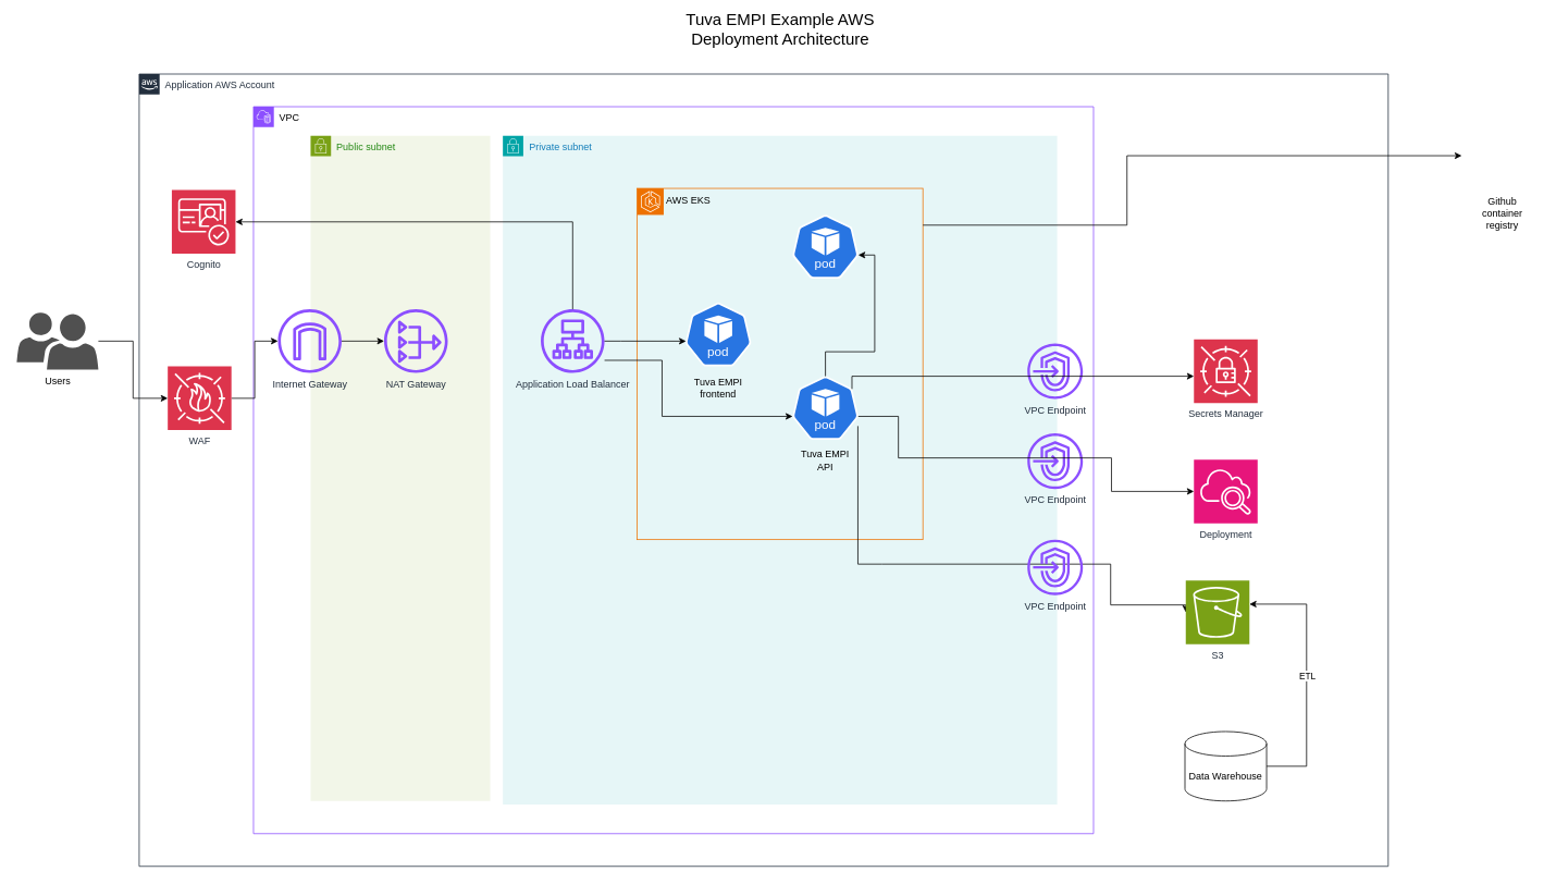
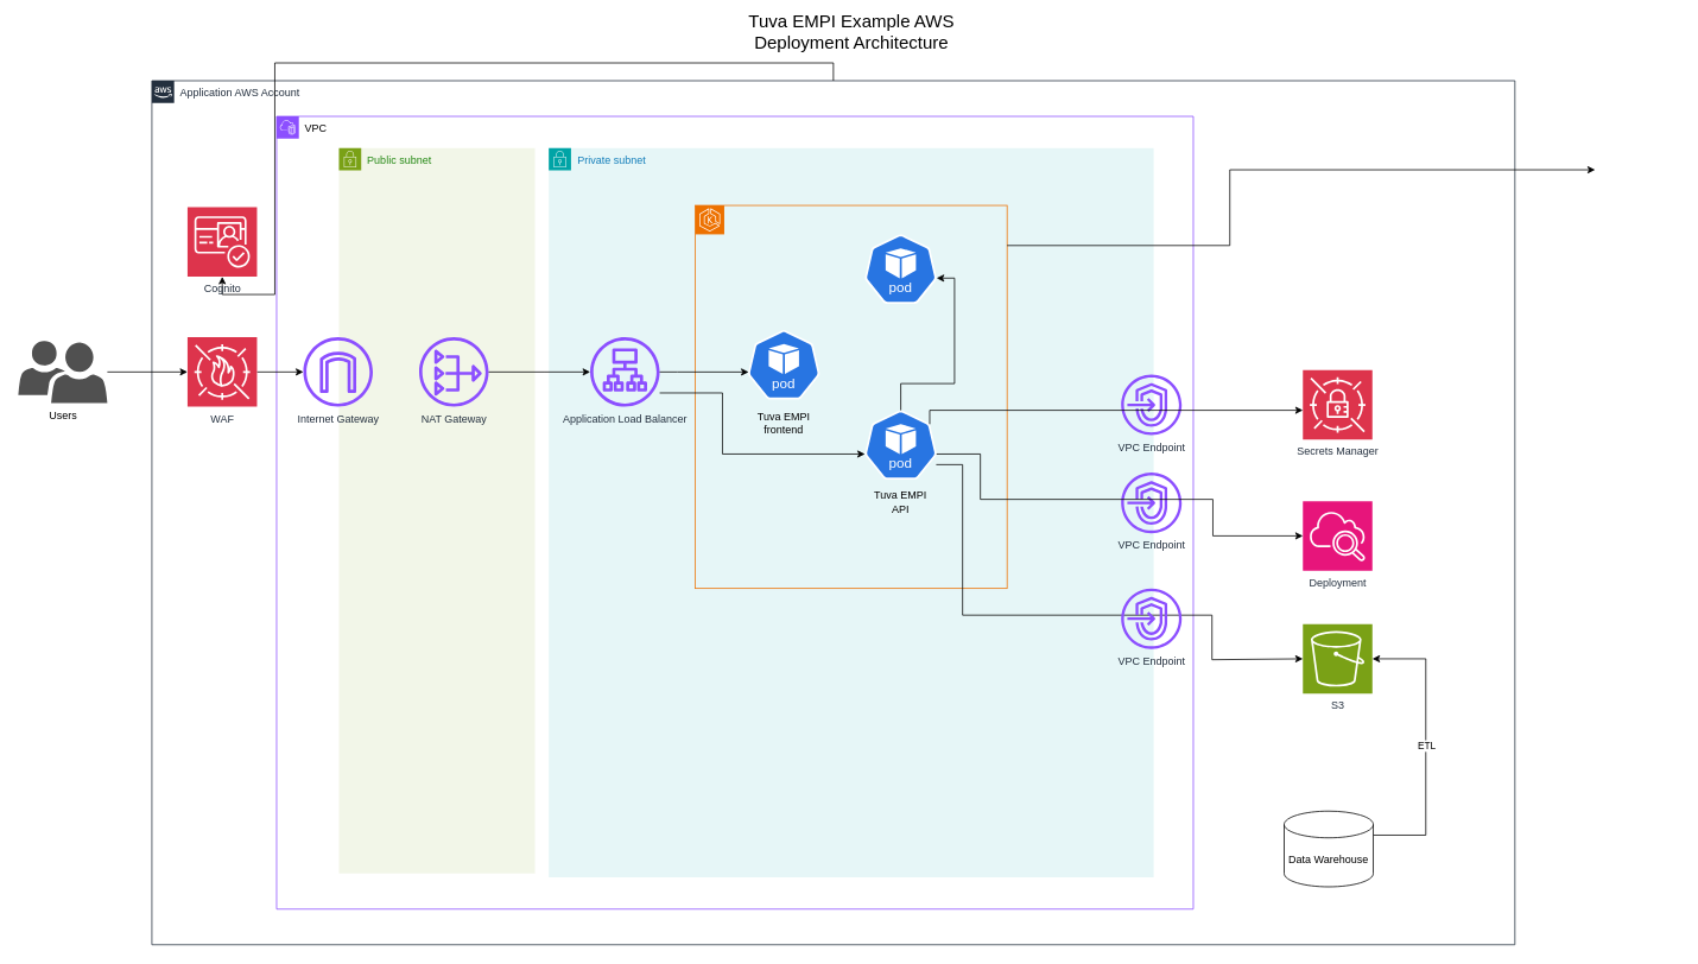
  <mxCell id="0" />
  <mxCell id="1" parent="0" />
  <mxCell id="2" value="Public subnet" style="points=[[0,0],[0.25,0],[0.5,0],[0.75,0],[1,0],[1,0.25],[1,0.5],[1,0.75],[1,1],[0.75,1],[0.5,1],[0.25,1],[0,1],[0,0.75],[0,0.5],[0,0.25]];outlineConnect=0;gradientColor=none;html=1;whiteSpace=wrap;fontSize=12;fontStyle=0;container=1;pointerEvents=0;collapsible=0;recursiveResize=0;shape=mxgraph.aws4.group;grIcon=mxgraph.aws4.group_security_group;grStroke=0;strokeColor=#7AA116;fillColor=#F2F6E8;verticalAlign=top;align=left;spacingLeft=30;fontColor=#248814;dashed=0;" parent="1" vertex="1"><mxGeometry x="380" y="165.5" width="220" height="814.5" as="geometry" /></mxCell>
- <mxCell id="3" style="edgeStyle=orthogonalEdgeStyle;rounded=0;orthogonalLoop=1;jettySize=auto;html=1;startArrow=none;startFill=0;" parent="2" source="4" target="5" edge="1"><mxGeometry relative="1" as="geometry"><mxPoint x="48" y="251.5" as="sourcePoint" /><mxPoint x="90" y="251.5" as="targetPoint" /><Array as="points" /></mxGeometry></mxCell>
  <mxCell id="4" value="Internet Gateway" style="sketch=0;outlineConnect=0;fontColor=#232F3E;gradientColor=none;fillColor=#8C4FFF;strokeColor=none;dashed=0;verticalLabelPosition=bottom;verticalAlign=top;align=center;html=1;fontSize=12;fontStyle=0;aspect=fixed;pointerEvents=1;shape=mxgraph.aws4.internet_gateway;" parent="2" vertex="1"><mxGeometry x="-40" y="212.5" width="78" height="78" as="geometry" /></mxCell>
  <mxCell id="5" value="NAT Gateway" style="sketch=0;outlineConnect=0;fontColor=#232F3E;gradientColor=none;fillColor=#8C4FFF;strokeColor=none;dashed=0;verticalLabelPosition=bottom;verticalAlign=top;align=center;html=1;fontSize=12;fontStyle=0;aspect=fixed;pointerEvents=1;shape=mxgraph.aws4.nat_gateway;" parent="2" vertex="1"><mxGeometry x="90" y="212.5" width="78" height="78" as="geometry" /></mxCell>
  <mxCell id="6" value="Private subnet" style="points=[[0,0],[0.25,0],[0.5,0],[0.75,0],[1,0],[1,0.25],[1,0.5],[1,0.75],[1,1],[0.75,1],[0.5,1],[0.25,1],[0,1],[0,0.75],[0,0.5],[0,0.25]];outlineConnect=0;gradientColor=none;html=1;whiteSpace=wrap;fontSize=12;fontStyle=0;container=1;pointerEvents=0;collapsible=0;recursiveResize=0;shape=mxgraph.aws4.group;grIcon=mxgraph.aws4.group_security_group;grStroke=0;strokeColor=#00A4A6;fillColor=#E6F6F7;verticalAlign=top;align=left;spacingLeft=30;fontColor=#147EBA;dashed=0;" parent="1" vertex="1"><mxGeometry x="615.5" y="165.5" width="679" height="819" as="geometry" /></mxCell>
  <mxCell id="7" value="" style="group" parent="6" vertex="1" connectable="0"><mxGeometry x="164.5" y="64.5" width="350" height="430" as="geometry" /></mxCell>
  <mxCell id="8" value="&lt;div align=&quot;right&quot;&gt;&lt;br&gt;&lt;/div&gt;" style="rounded=0;whiteSpace=wrap;html=1;fillColor=none;fontColor=#333333;strokeColor=#ED7100;align=left;" parent="7" vertex="1"><mxGeometry width="350" height="430" as="geometry" /></mxCell>
  <mxCell id="9" value="" style="sketch=0;points=[[0,0,0],[0.25,0,0],[0.5,0,0],[0.75,0,0],[1,0,0],[0,1,0],[0.25,1,0],[0.5,1,0],[0.75,1,0],[1,1,0],[0,0.25,0],[0,0.5,0],[0,0.75,0],[1,0.25,0],[1,0.5,0],[1,0.75,0]];outlineConnect=0;fontColor=#232F3E;fillColor=#ED7100;strokeColor=#ffffff;dashed=0;verticalLabelPosition=bottom;verticalAlign=top;align=center;html=1;fontSize=12;fontStyle=0;aspect=fixed;shape=mxgraph.aws4.resourceIcon;resIcon=mxgraph.aws4.eks;" parent="7" vertex="1"><mxGeometry width="32.5" height="32.5" as="geometry" /></mxCell>
- <mxCell id="10" value="&lt;div align=&quot;right&quot;&gt;AWS EKS&lt;/div&gt;" style="text;html=1;align=center;verticalAlign=middle;whiteSpace=wrap;rounded=0;movable=1;resizable=1;rotatable=1;deletable=1;editable=1;locked=0;connectable=1;" parent="7" vertex="1"><mxGeometry x="32.5" width="60" height="30" as="geometry" /></mxCell>
  <mxCell id="11" value="Tuva EMPI frontend" style="text;html=1;align=center;verticalAlign=middle;whiteSpace=wrap;rounded=0;" parent="7" vertex="1"><mxGeometry x="64.69" y="230" width="69.38" height="30" as="geometry" /></mxCell>
  <mxCell id="12" value="" style="aspect=fixed;sketch=0;html=1;dashed=0;whitespace=wrap;verticalLabelPosition=bottom;verticalAlign=top;fillColor=#2875E2;strokeColor=#ffffff;points=[[0.005,0.63,0],[0.1,0.2,0],[0.9,0.2,0],[0.5,0,0],[0.995,0.63,0],[0.72,0.99,0],[0.5,1,0],[0.28,0.99,0]];shape=mxgraph.kubernetes.icon2;kubernetesLabel=1;prIcon=pod" vertex="1" parent="7"><mxGeometry x="190" y="230" width="81.25" height="78" as="geometry" /></mxCell>
  <mxCell id="13" value="" style="aspect=fixed;sketch=0;html=1;dashed=0;whitespace=wrap;verticalLabelPosition=bottom;verticalAlign=top;fillColor=#2875E2;strokeColor=#ffffff;points=[[0.005,0.63,0],[0.1,0.2,0],[0.9,0.2,0],[0.5,0,0],[0.995,0.63,0],[0.72,0.99,0],[0.5,1,0],[0.28,0.99,0]];shape=mxgraph.kubernetes.icon2;kubernetesLabel=1;prIcon=pod" parent="7" vertex="1"><mxGeometry x="58.76" y="140" width="81.25" height="78" as="geometry" /></mxCell>
  <mxCell id="14" value="Tuva EMPI API" style="text;html=1;align=center;verticalAlign=middle;whiteSpace=wrap;rounded=0;" vertex="1" parent="7"><mxGeometry x="195.31" y="308" width="70.63" height="50" as="geometry" /></mxCell>
  <mxCell id="15" value="" style="aspect=fixed;sketch=0;html=1;dashed=0;whitespace=wrap;verticalLabelPosition=bottom;verticalAlign=top;fillColor=#2875E2;strokeColor=#ffffff;points=[[0.005,0.63,0],[0.1,0.2,0],[0.9,0.2,0],[0.5,0,0],[0.995,0.63,0],[0.72,0.99,0],[0.5,1,0],[0.28,0.99,0]];shape=mxgraph.kubernetes.icon2;kubernetesLabel=1;prIcon=pod" vertex="1" parent="7"><mxGeometry x="190" y="32.5" width="81.25" height="78" as="geometry" /></mxCell>
  <mxCell id="16" style="edgeStyle=orthogonalEdgeStyle;rounded=0;orthogonalLoop=1;jettySize=auto;html=1;exitX=0.5;exitY=0;exitDx=0;exitDy=0;exitPerimeter=0;entryX=0.995;entryY=0.63;entryDx=0;entryDy=0;entryPerimeter=0;" edge="1" parent="7" source="12" target="15"><mxGeometry relative="1" as="geometry"><Array as="points"><mxPoint x="231" y="200" /><mxPoint x="291" y="200" /><mxPoint x="291" y="82" /></Array></mxGeometry></mxCell>
  <mxCell id="17" value="Application Load Balancer" style="sketch=0;outlineConnect=0;fontColor=#232F3E;gradientColor=none;fillColor=#8C4FFF;strokeColor=none;dashed=0;verticalLabelPosition=bottom;verticalAlign=top;align=center;html=1;fontSize=12;fontStyle=0;aspect=fixed;pointerEvents=1;shape=mxgraph.aws4.application_load_balancer;" parent="6" vertex="1"><mxGeometry x="46.5" y="212.5" width="78" height="78" as="geometry" /></mxCell>
  <mxCell id="18" style="edgeStyle=orthogonalEdgeStyle;rounded=0;orthogonalLoop=1;jettySize=auto;html=1;startArrow=none;startFill=0;entryX=0.171;entryY=0.435;entryDx=0;entryDy=0;entryPerimeter=0;" parent="6" source="17" target="8" edge="1"><mxGeometry relative="1" as="geometry"><mxPoint x="224.5" y="250.5" as="targetPoint" /><Array as="points" /></mxGeometry></mxCell>
  <mxCell id="19" style="edgeStyle=orthogonalEdgeStyle;rounded=0;orthogonalLoop=1;jettySize=auto;html=1;entryX=0.005;entryY=0.63;entryDx=0;entryDy=0;entryPerimeter=0;startArrow=none;startFill=0;" edge="1" parent="6" source="17" target="12"><mxGeometry relative="1" as="geometry"><Array as="points"><mxPoint x="195" y="275" /><mxPoint x="195" y="344" /></Array></mxGeometry></mxCell>
  <mxCell id="20" value="Application AWS Account" style="points=[[0,0],[0.25,0],[0.5,0],[0.75,0],[1,0],[1,0.25],[1,0.5],[1,0.75],[1,1],[0.75,1],[0.5,1],[0.25,1],[0,1],[0,0.75],[0,0.5],[0,0.25]];outlineConnect=0;gradientColor=none;html=1;whiteSpace=wrap;fontSize=12;fontStyle=0;container=0;pointerEvents=0;collapsible=0;recursiveResize=0;shape=mxgraph.aws4.group;grIcon=mxgraph.aws4.group_aws_cloud_alt;strokeColor=#232F3E;fillColor=none;verticalAlign=top;align=left;spacingLeft=30;fontColor=#232F3E;dashed=0;" parent="1" vertex="1"><mxGeometry x="170" y="90" width="1530" height="970" as="geometry" /></mxCell>
  <mxCell id="21" style="edgeStyle=orthogonalEdgeStyle;rounded=0;orthogonalLoop=1;jettySize=auto;html=1;startArrow=none;startFill=0;" parent="1" source="22" target="30" edge="1"><mxGeometry relative="1" as="geometry" /></mxCell>
  <mxCell id="22" value="Users" style="sketch=0;pointerEvents=1;shadow=0;dashed=0;html=1;strokeColor=none;labelPosition=center;verticalLabelPosition=bottom;verticalAlign=top;align=center;fillColor=#505050;shape=mxgraph.mscae.intune.user_group" parent="1" vertex="1"><mxGeometry x="20" y="382" width="100" height="70" as="geometry" /></mxCell>
  <mxCell id="23" value="&lt;span style=&quot;color: rgb(0, 0, 0);&quot;&gt;VPC&lt;/span&gt;" style="points=[[0,0],[0.25,0],[0.5,0],[0.75,0],[1,0],[1,0.25],[1,0.5],[1,0.75],[1,1],[0.75,1],[0.5,1],[0.25,1],[0,1],[0,0.75],[0,0.5],[0,0.25]];outlineConnect=0;gradientColor=none;html=1;whiteSpace=wrap;fontSize=12;fontStyle=0;container=0;pointerEvents=0;collapsible=0;recursiveResize=0;shape=mxgraph.aws4.group;grIcon=mxgraph.aws4.group_vpc2;strokeColor=#8C4FFF;fillColor=none;verticalAlign=top;align=left;spacingLeft=30;fontColor=#AAB7B8;dashed=0;" parent="1" vertex="1"><mxGeometry x="310" y="130" width="1029" height="890" as="geometry" /></mxCell>
  <mxCell id="24" value="VPC Endpoint" style="sketch=0;outlineConnect=0;fontColor=#232F3E;gradientColor=none;fillColor=#8C4FFF;strokeColor=none;dashed=0;verticalLabelPosition=bottom;verticalAlign=top;align=center;html=1;fontSize=12;fontStyle=0;aspect=fixed;pointerEvents=1;shape=mxgraph.aws4.endpoints;" parent="1" vertex="1"><mxGeometry x="1258" y="420" width="68" height="68" as="geometry" /></mxCell>
  <mxCell id="25" value="VPC Endpoint" style="sketch=0;outlineConnect=0;fontColor=#232F3E;gradientColor=none;fillColor=#8C4FFF;strokeColor=none;dashed=0;verticalLabelPosition=bottom;verticalAlign=top;align=center;html=1;fontSize=12;fontStyle=0;aspect=fixed;pointerEvents=1;shape=mxgraph.aws4.endpoints;" parent="1" vertex="1"><mxGeometry x="1258" y="530" width="68" height="68" as="geometry" /></mxCell>
  <mxCell id="26" style="edgeStyle=orthogonalEdgeStyle;rounded=0;orthogonalLoop=1;jettySize=auto;html=1;strokeColor=#000000;fillColor=#0050ef;exitX=0.9;exitY=0.2;exitDx=0;exitDy=0;exitPerimeter=0;" parent="1" source="12" target="31" edge="1"><mxGeometry relative="1" as="geometry"><mxPoint x="1440" y="450" as="targetPoint" /><Array as="points"><mxPoint x="1043" y="460" /></Array></mxGeometry></mxCell>
  <mxCell id="27" style="edgeStyle=orthogonalEdgeStyle;rounded=0;orthogonalLoop=1;jettySize=auto;html=1;exitX=0.989;exitY=0.782;exitDx=0;exitDy=0;exitPerimeter=0;fillColor=#0050ef;strokeColor=#000000;entryX=0;entryY=0.5;entryDx=0;entryDy=0;entryPerimeter=0;" parent="1" target="33" edge="1" source="12"><mxGeometry relative="1" as="geometry"><mxPoint x="991.254" y="440" as="sourcePoint" /><mxPoint x="1460.41" y="850" as="targetPoint" /><Array as="points"><mxPoint x="1080" y="690" /><mxPoint x="1360" y="690" /><mxPoint x="1360" y="740" /><mxPoint x="1462" y="740" /></Array></mxGeometry></mxCell>
  <mxCell id="28" style="edgeStyle=orthogonalEdgeStyle;rounded=0;orthogonalLoop=1;jettySize=auto;html=1;" parent="1" source="8" edge="1"><mxGeometry relative="1" as="geometry"><mxPoint x="1130" y="274.91" as="sourcePoint" /><mxPoint x="1790" y="190" as="targetPoint" /><Array as="points"><mxPoint x="1380" y="275" /><mxPoint x="1380" y="190" /></Array></mxGeometry></mxCell>
  <mxCell id="29" style="edgeStyle=orthogonalEdgeStyle;rounded=0;orthogonalLoop=1;jettySize=auto;html=1;startArrow=none;startFill=0;" parent="1" source="30" target="4" edge="1"><mxGeometry relative="1" as="geometry"><mxPoint x="340" y="417" as="targetPoint" /></mxGeometry></mxCell>
- <mxCell id="30" value="WAF" style="sketch=0;points=[[0,0,0],[0.25,0,0],[0.5,0,0],[0.75,0,0],[1,0,0],[0,1,0],[0.25,1,0],[0.5,1,0],[0.75,1,0],[1,1,0],[0,0.25,0],[0,0.5,0],[0,0.75,0],[1,0.25,0],[1,0.5,0],[1,0.75,0]];outlineConnect=0;fontColor=#232F3E;fillColor=#DD344C;strokeColor=#ffffff;dashed=0;verticalLabelPosition=bottom;verticalAlign=top;align=center;html=1;fontSize=12;fontStyle=0;aspect=fixed;shape=mxgraph.aws4.resourceIcon;resIcon=mxgraph.aws4.waf;" parent="1" vertex="1"><mxGeometry x="205" y="448" width="78" height="78" as="geometry" /></mxCell>
+ <mxCell id="30" value="WAF" style="sketch=0;points=[[0,0,0],[0.25,0,0],[0.5,0,0],[0.75,0,0],[1,0,0],[0,1,0],[0.25,1,0],[0.5,1,0],[0.75,1,0],[1,1,0],[0,0.25,0],[0,0.5,0],[0,0.75,0],[1,0.25,0],[1,0.5,0],[1,0.75,0]];outlineConnect=0;fontColor=#232F3E;fillColor=#DD344C;strokeColor=#ffffff;dashed=0;verticalLabelPosition=bottom;verticalAlign=top;align=center;html=1;fontSize=12;fontStyle=0;aspect=fixed;shape=mxgraph.aws4.resourceIcon;resIcon=mxgraph.aws4.waf;" parent="1" vertex="1"><mxGeometry x="210" y="378" width="78" height="78" as="geometry" /></mxCell>
  <mxCell id="31" value="Secrets Manager" style="sketch=0;points=[[0,0,0],[0.25,0,0],[0.5,0,0],[0.75,0,0],[1,0,0],[0,1,0],[0.25,1,0],[0.5,1,0],[0.75,1,0],[1,1,0],[0,0.25,0],[0,0.5,0],[0,0.75,0],[1,0.25,0],[1,0.5,0],[1,0.75,0]];outlineConnect=0;fontColor=#232F3E;fillColor=#DD344C;strokeColor=#ffffff;dashed=0;verticalLabelPosition=bottom;verticalAlign=top;align=center;html=1;fontSize=12;fontStyle=0;aspect=fixed;shape=mxgraph.aws4.resourceIcon;resIcon=mxgraph.aws4.secrets_manager;" parent="1" vertex="1"><mxGeometry x="1462" y="415" width="78" height="78" as="geometry" /></mxCell>
  <mxCell id="32" value="Deployment" style="sketch=0;points=[[0,0,0],[0.25,0,0],[0.5,0,0],[0.75,0,0],[1,0,0],[0,1,0],[0.25,1,0],[0.5,1,0],[0.75,1,0],[1,1,0],[0,0.25,0],[0,0.5,0],[0,0.75,0],[1,0.25,0],[1,0.5,0],[1,0.75,0]];points=[[0,0,0],[0.25,0,0],[0.5,0,0],[0.75,0,0],[1,0,0],[0,1,0],[0.25,1,0],[0.5,1,0],[0.75,1,0],[1,1,0],[0,0.25,0],[0,0.5,0],[0,0.75,0],[1,0.25,0],[1,0.5,0],[1,0.75,0]];outlineConnect=0;fontColor=#232F3E;fillColor=#E7157B;strokeColor=#ffffff;dashed=0;verticalLabelPosition=bottom;verticalAlign=top;align=center;html=1;fontSize=12;fontStyle=0;aspect=fixed;shape=mxgraph.aws4.resourceIcon;resIcon=mxgraph.aws4.cloudwatch_2;" parent="1" vertex="1"><mxGeometry x="1462" y="562" width="78" height="78" as="geometry" /></mxCell>
- <mxCell id="33" value="S3" style="sketch=0;points=[[0,0,0],[0.25,0,0],[0.5,0,0],[0.75,0,0],[1,0,0],[0,1,0],[0.25,1,0],[0.5,1,0],[0.75,1,0],[1,1,0],[0,0.25,0],[0,0.5,0],[0,0.75,0],[1,0.25,0],[1,0.5,0],[1,0.75,0]];outlineConnect=0;fontColor=#232F3E;fillColor=#7AA116;strokeColor=#ffffff;dashed=0;verticalLabelPosition=bottom;verticalAlign=top;align=center;html=1;fontSize=12;fontStyle=0;aspect=fixed;shape=mxgraph.aws4.resourceIcon;resIcon=mxgraph.aws4.s3;" parent="1" vertex="1"><mxGeometry x="1452" y="710" width="78" height="78" as="geometry" /></mxCell>
- <mxCell id="34" style="edgeStyle=orthogonalEdgeStyle;rounded=0;orthogonalLoop=1;jettySize=auto;html=1;startArrow=classic;startFill=1;endArrow=none;" parent="1" source="35" target="17" edge="1"><mxGeometry relative="1" as="geometry" /></mxCell>
+ <mxCell id="33" value="S3" style="sketch=0;points=[[0,0,0],[0.25,0,0],[0.5,0,0],[0.75,0,0],[1,0,0],[0,1,0],[0.25,1,0],[0.5,1,0],[0.75,1,0],[1,1,0],[0,0.25,0],[0,0.5,0],[0,0.75,0],[1,0.25,0],[1,0.5,0],[1,0.75,0]];outlineConnect=0;fontColor=#232F3E;fillColor=#7AA116;strokeColor=#ffffff;dashed=0;verticalLabelPosition=bottom;verticalAlign=top;align=center;html=1;fontSize=12;fontStyle=0;aspect=fixed;shape=mxgraph.aws4.resourceIcon;resIcon=mxgraph.aws4.s3;" parent="1" vertex="1"><mxGeometry x="1462" y="700" width="78" height="78" as="geometry" /></mxCell>
+ <mxCell id="34" style="edgeStyle=orthogonalEdgeStyle;rounded=0;orthogonalLoop=1;jettySize=auto;html=1;startArrow=classic;startFill=1;endArrow=none;" parent="1" source="35" target="20" edge="1"><mxGeometry relative="1" as="geometry" /></mxCell>
  <mxCell id="35" value="Cognito" style="sketch=0;points=[[0,0,0],[0.25,0,0],[0.5,0,0],[0.75,0,0],[1,0,0],[0,1,0],[0.25,1,0],[0.5,1,0],[0.75,1,0],[1,1,0],[0,0.25,0],[0,0.5,0],[0,0.75,0],[1,0.25,0],[1,0.5,0],[1,0.75,0]];outlineConnect=0;fontColor=#232F3E;fillColor=#DD344C;strokeColor=#ffffff;dashed=0;verticalLabelPosition=bottom;verticalAlign=top;align=center;html=1;fontSize=12;fontStyle=0;aspect=fixed;shape=mxgraph.aws4.resourceIcon;resIcon=mxgraph.aws4.cognito;" parent="1" vertex="1"><mxGeometry x="210" y="232" width="78" height="78" as="geometry" /></mxCell>
  <mxCell id="36" style="edgeStyle=orthogonalEdgeStyle;rounded=0;orthogonalLoop=1;jettySize=auto;html=1;" parent="1" source="44" target="33" edge="1"><mxGeometry relative="1" as="geometry"><Array as="points"><mxPoint x="1600" y="937" /><mxPoint x="1600" y="739" /></Array></mxGeometry></mxCell>
  <mxCell id="37" value="ETL" style="edgeLabel;html=1;align=center;verticalAlign=middle;resizable=0;points=[];" parent="36" vertex="1" connectable="0"><mxGeometry x="-0.395" y="6" relative="1" as="geometry"><mxPoint x="6" y="-64" as="offset" /></mxGeometry></mxCell>
  <mxCell id="38" value="Tuva EMPI Example AWS Deployment Architecture" style="text;html=1;align=center;verticalAlign=middle;whiteSpace=wrap;rounded=0;fontSize=20;" parent="1" vertex="1"><mxGeometry x="792.5" y="20" width="325" height="30" as="geometry" /></mxCell>
+ <mxCell id="39" style="edgeStyle=orthogonalEdgeStyle;rounded=0;orthogonalLoop=1;jettySize=auto;html=1;startArrow=none;startFill=0;" parent="1" source="5" target="17" edge="1"><mxGeometry relative="1" as="geometry"><Array as="points"><mxPoint x="610" y="417" /><mxPoint x="610" y="417" /></Array></mxGeometry></mxCell>
  <mxCell id="40" value="VPC Endpoint" style="sketch=0;outlineConnect=0;fontColor=#232F3E;gradientColor=none;fillColor=#8C4FFF;strokeColor=none;dashed=0;verticalLabelPosition=bottom;verticalAlign=top;align=center;html=1;fontSize=12;fontStyle=0;aspect=fixed;pointerEvents=1;shape=mxgraph.aws4.endpoints;" parent="1" vertex="1"><mxGeometry x="1258" y="660" width="68" height="68" as="geometry" /></mxCell>
  <mxCell id="41" style="edgeStyle=orthogonalEdgeStyle;rounded=0;orthogonalLoop=1;jettySize=auto;html=1;exitX=0.995;exitY=0.63;exitDx=0;exitDy=0;exitPerimeter=0;fillColor=#0050ef;strokeColor=#000000;entryX=0;entryY=0.5;entryDx=0;entryDy=0;entryPerimeter=0;" parent="1" target="32" edge="1" source="12"><mxGeometry relative="1" as="geometry"><mxPoint x="982.881" y="413.812" as="sourcePoint" /><mxPoint x="1460" y="700.556" as="targetPoint" /><Array as="points"><mxPoint x="1100" y="509" /><mxPoint x="1100" y="560" /><mxPoint x="1361" y="560" /><mxPoint x="1361" y="601" /></Array></mxGeometry></mxCell>
  <mxCell id="42" value="" style="shape=image;html=1;verticalAlign=top;verticalLabelPosition=bottom;labelBackgroundColor=#ffffff;imageAspect=0;aspect=fixed;image=https://cdn4.iconfinder.com/data/icons/ionicons/512/icon-social-github-128.png" vertex="1" parent="1"><mxGeometry x="1796" y="143" width="88" height="88" as="geometry" /></mxCell>
- <mxCell id="43" value="Github container registry" style="text;html=1;align=center;verticalAlign=middle;whiteSpace=wrap;rounded=0;" vertex="1" parent="1"><mxGeometry x="1810" y="231" width="60" height="60" as="geometry" /></mxCell>
- <mxCell id="44" value="Data Warehouse" style="shape=cylinder3;whiteSpace=wrap;html=1;boundedLbl=1;backgroundOutline=1;size=15;" parent="1" vertex="1"><mxGeometry x="1451" y="895" width="100" height="85" as="geometry" /></mxCell>
+ <mxCell id="44" value="Data Warehouse" style="shape=cylinder3;whiteSpace=wrap;html=1;boundedLbl=1;backgroundOutline=1;size=15;" parent="1" vertex="1"><mxGeometry x="1441" y="910" width="100" height="85" as="geometry" /></mxCell>
